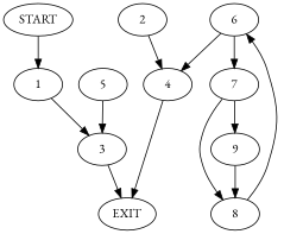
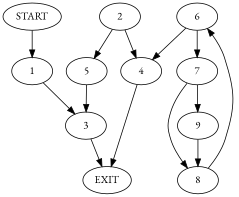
  digraph {
    fontname="EB Garamond"
    node [fontname="EB Garamond"]
    edge [fontname="EB Garamond"]
    n1 [label=START]
    1
    3
    n4 [label=EXIT]
    2
    4
    5
    6
    7
    8
    9
    n1 -> 1
    1 -> 3
    3 -> n4
    2 -> 4
+   2 -> 5
    4 -> n4
    5 -> 3
    6 -> 4
    6 -> 7
    7 -> 8
    7 -> 9
    8 -> 6
    9 -> 8
  }
